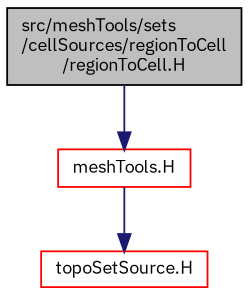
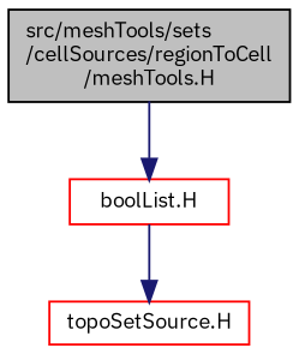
  digraph {
    fontname="IBM Plex Sans"
    node [color=red fontname="IBM Plex Sans" fontsize=10 shape=record]
    edge [color=midnightblue fontname="IBM Plex Sans" fontsize=10 labelfontname=FreeSans labelfontsize=10 style=solid]
-   n1 [color=black fillcolor=grey75 fontcolor=black height=0.2 label="src/meshTools/sets\l/cellSources/regionToCell\l/regionToCell.H" style=filled width=0.4]
-   n2 [height=0.2 label="meshTools.H" width=0.4]
+   n1 [color=black fillcolor=grey75 fontcolor=black height=0.2 label="src/meshTools/sets\l/cellSources/regionToCell\l/meshTools.H" style=filled width=0.4]
+   n2 [height=0.2 label="boolList.H" width=0.4]
    n3 [height=0.2 label="topoSetSource.H" width=0.4]
    n1 -> n2
    n2 -> n3
  }
